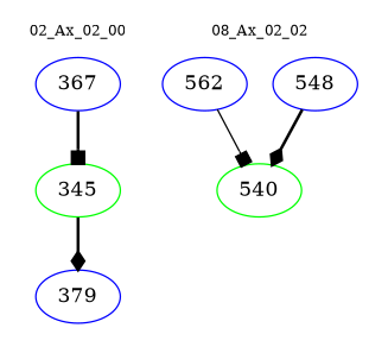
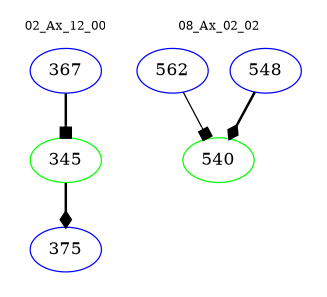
  digraph {
    node [color=blue]
    edge [arrowhead=box color=black style=bold]
    n1 [label=367]
    n2 [color=green label=345]
-   n3 [label=379]
+   n3 [label=375]
    n4 [label=548]
    n5 [color=green label=540]
    n6 [label=562]
    subgraph cluster_1 {
      color=white
      fontsize=10
-     label="02_Ax_02_00"
+     label="02_Ax_12_00"
      n1
      n2
      n3
    }
    subgraph cluster_2 {
      color=white
      fontsize=10
      label="08_Ax_02_02"
      n4
      n5
      n6
    }
    n1 -> n2
    n2 -> n3 [arrowhead=diamond]
    n4 -> n5 [arrowhead=diamond]
    n6 -> n5 [style=solid]
  }
